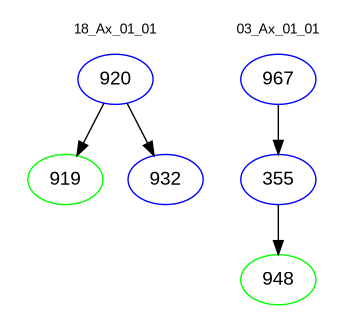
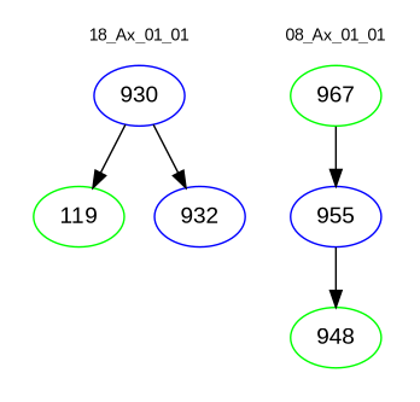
  digraph {
    fontname="Liberation Sans"
    node [color=blue fontname="Liberation Sans"]
    edge [color=black fontname="Liberation Sans"]
-   n1 [label=920]
-   n2 [color=green label=919]
+   n1 [label=930]
+   n2 [color=green label=119]
    n3 [label=932]
-   n4 [label=355]
+   n4 [label=955]
    n5 [color=green label=948]
-   n6 [label=967]
+   n6 [color=green label=967]
    subgraph cluster_1 {
      color=white
      fontsize=10
      label="18_Ax_01_01"
      n1
      n2
      n3
    }
    subgraph cluster_2 {
      color=white
      fontsize=10
-     label="03_Ax_01_01"
+     label="08_Ax_01_01"
      n4
      n5
      n6
    }
    n1 -> n2
    n1 -> n3
    n4 -> n5
    n6 -> n4
  }
